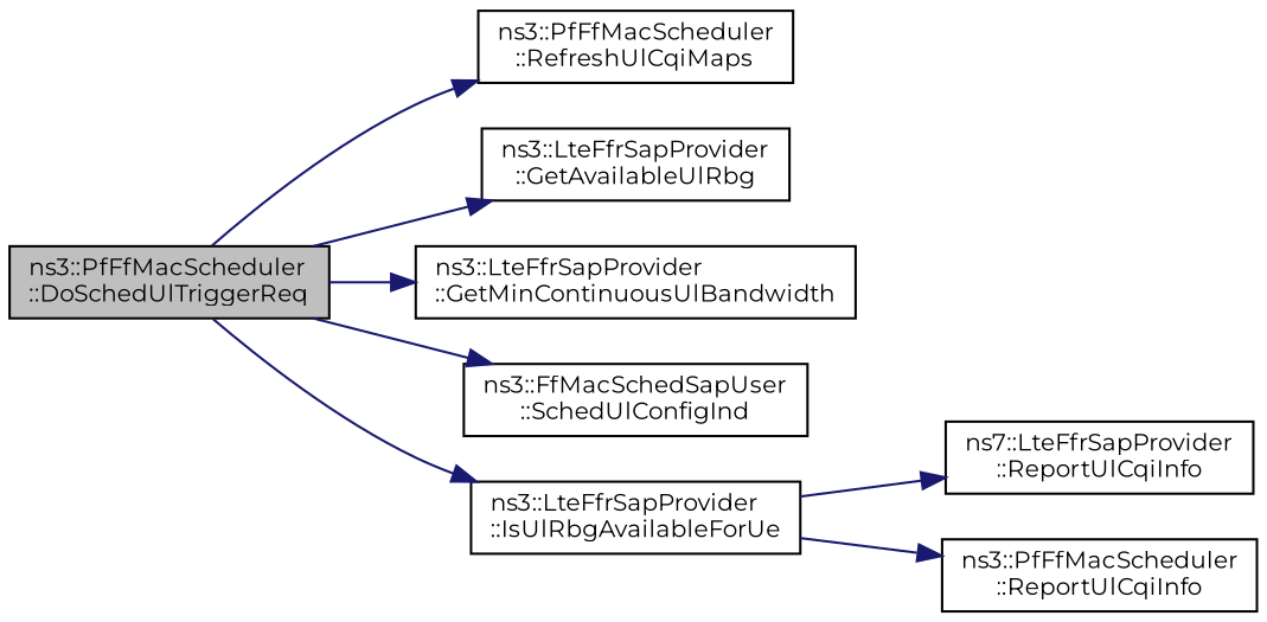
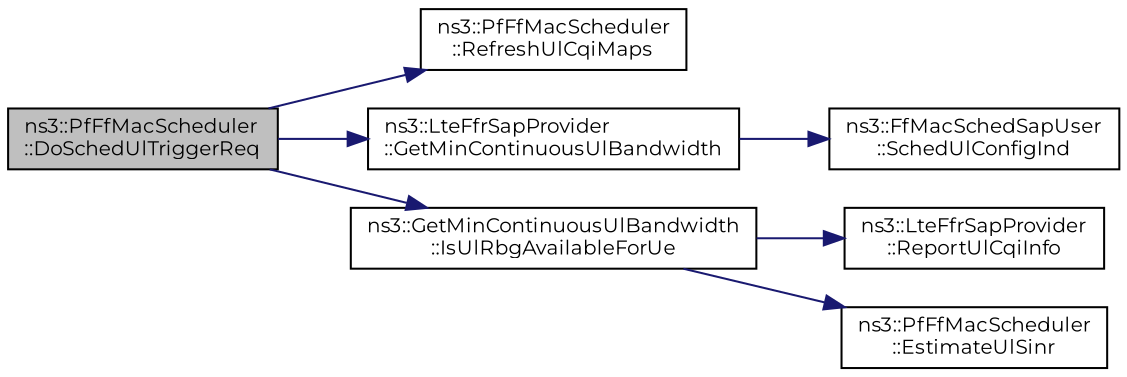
  digraph {
    fontname=Montserrat
    rankdir=LR
    node [color=black fillcolor=white fontname=Montserrat fontsize=10 shape=record style=filled]
    edge [color=midnightblue fontname=Montserrat fontsize=10 labelfontname=Helvetica labelfontsize=10 style=solid]
    n1 [fillcolor=grey75 fontcolor=black height=0.2 label="ns3::PfFfMacScheduler\l::DoSchedUlTriggerReq" width=0.4]
    n2 [height=0.2 label="ns3::PfFfMacScheduler\l::RefreshUlCqiMaps" width=0.4]
-   n3 [height=0.2 label="ns3::LteFfrSapProvider\l::GetAvailableUlRbg" width=0.4]
    n4 [height=0.2 label="ns3::LteFfrSapProvider\l::GetMinContinuousUlBandwidth" width=0.4]
    n5 [height=0.2 label="ns3::FfMacSchedSapUser\l::SchedUlConfigInd" width=0.4]
-   n6 [height=0.2 label="ns3::LteFfrSapProvider\l::IsUlRbgAvailableForUe" width=0.4]
-   n7 [height=0.2 label="ns7::LteFfrSapProvider\l::ReportUlCqiInfo" width=0.4]
-   n8 [height=0.2 label="ns3::PfFfMacScheduler\l::ReportUlCqiInfo" width=0.4]
+   n6 [height=0.2 label="ns3::GetMinContinuousUlBandwidth\l::IsUlRbgAvailableForUe" width=0.4]
+   n7 [height=0.2 label="ns3::LteFfrSapProvider\l::ReportUlCqiInfo" width=0.4]
+   n8 [height=0.2 label="ns3::PfFfMacScheduler\l::EstimateUlSinr" width=0.4]
    n1 -> n2
-   n1 -> n3
    n1 -> n4
-   n1 -> n5
+   n4 -> n5
    n1 -> n6
    n6 -> n7
    n6 -> n8
  }
